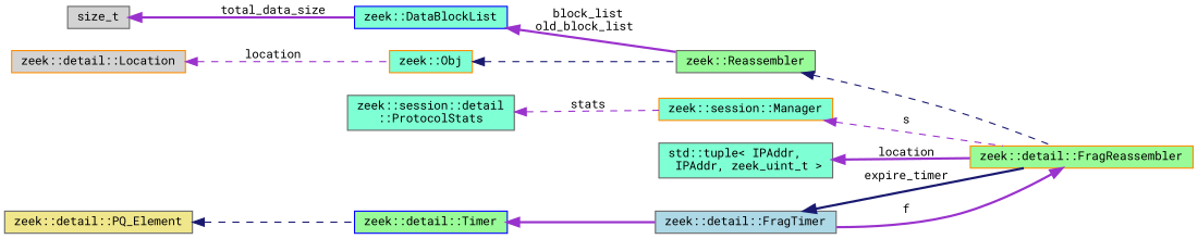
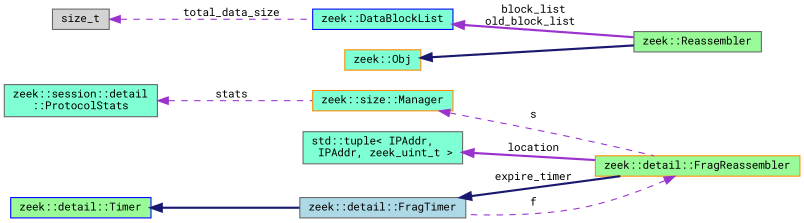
  digraph {
    fontname="Roboto Mono"
    rankdir=LR
    node [color=gray40 fillcolor=aquamarine fontname="Roboto Mono" fontsize=10 shape=record style=filled]
    edge [color=darkorchid3 dir=back fontname="Roboto Mono" fontsize=10 labelfontname=Helvetica labelfontsize=10 style=bold]
    n1 [fillcolor=lightblue fontcolor=black height=0.2 label="zeek::detail::FragTimer" width=0.4]
    n2 [color=darkorange fillcolor=palegreen height=0.2 label="zeek::detail::FragReassembler" width=0.4]
    n3 [color=blue fillcolor=palegreen height=0.2 label="zeek::detail::Timer" width=0.4]
-   n4 [fillcolor=khaki height=0.2 label="zeek::detail::PQ_Element" width=0.4]
    n5 [fillcolor=palegreen height=0.2 label="zeek::Reassembler" width=0.4]
    n6 [color=blue height=0.2 label="zeek::DataBlockList" width=0.4]
    n7 [color=darkorange height=0.2 label="zeek::Obj" width=0.4]
-   n8 [color=darkorange fillcolor=lightgrey height=0.2 label="zeek::detail::Location" width=0.4]
    n9 [fillcolor=lightgrey height=0.2 label=size_t width=0.4]
-   n10 [color=darkorange height=0.2 label="zeek::session::Manager" width=0.4]
+   n10 [color=darkorange height=0.2 label="zeek::size::Manager" width=0.4]
    n11 [height=0.2 label="zeek::session::detail\l::ProtocolStats" width=0.4]
    n12 [height=0.2 label="std::tuple\< IPAddr,\l IPAddr, zeek_uint_t \>" width=0.4]
    n1 -> n2 [color=midnightblue label=" expire_timer"]
-   n2 -> n1 [label=" f"]
-   n3 -> n1
-   n4 -> n3 [color=midnightblue style=dashed]
-   n5 -> n2 [color=midnightblue style=dashed]
+   n2 -> n1 [label=" f" style=dashed]
+   n3 -> n1 [color=midnightblue]
    n6 -> n5 [label=" block_list\nold_block_list"]
-   n7 -> n5 [color=midnightblue style=dashed]
-   n8 -> n7 [label=" location" style=dashed]
-   n9 -> n6 [label=" total_data_size"]
+   n7 -> n5 [color=midnightblue]
+   n9 -> n6 [label=" total_data_size" style=dashed]
    n10 -> n2 [label=" s" style=dashed]
    n11 -> n10 [label=" stats" style=dashed]
    n12 -> n2 [label=" location"]
  }
